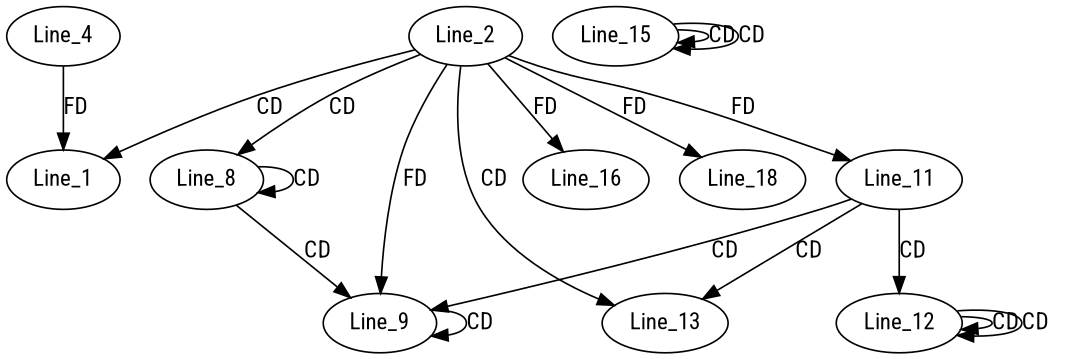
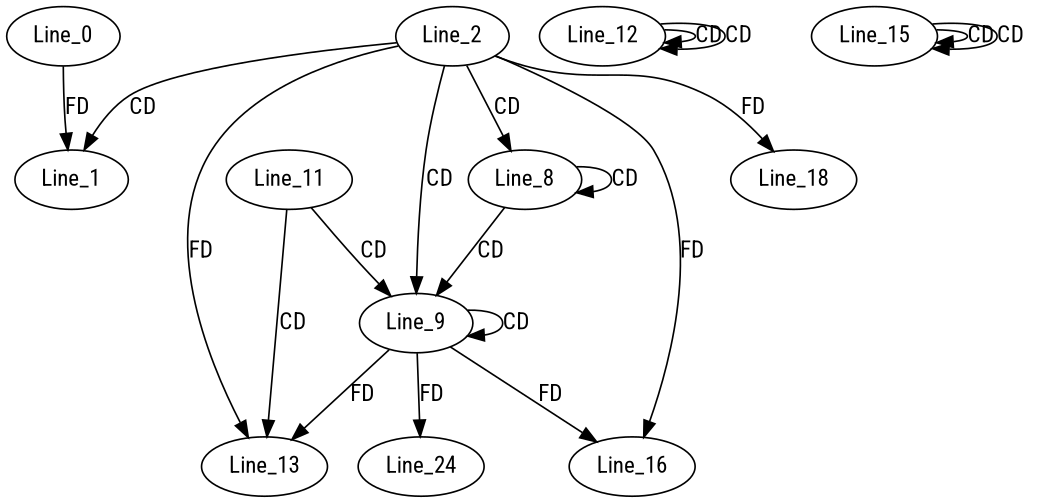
  digraph {
    fontname="Roboto Condensed"
    node [fontname="Roboto Condensed"]
    edge [fontname="Roboto Condensed"]
-   Line_0 [label=Line_4]
+   Line_0
    Line_1
    Line_2
    Line_8
    Line_9
    Line_11
    Line_13
    Line_16
    Line_18
+   Line_24
    Line_12
    Line_15
    Line_0 -> Line_1 [label=FD]
    Line_2 -> Line_1 [label=CD]
    Line_2 -> Line_8 [label=CD]
-   Line_2 -> Line_9 [label=FD]
-   Line_2 -> Line_11 [label=FD]
-   Line_2 -> Line_13 [label=CD]
+   Line_2 -> Line_9 [label=CD]
+   Line_2 -> Line_13 [label=FD]
    Line_2 -> Line_16 [label=FD]
    Line_2 -> Line_18 [label=FD]
    Line_8 -> Line_8 [label=CD]
    Line_8 -> Line_9 [label=CD]
    Line_9 -> Line_9 [label=CD]
+   Line_9 -> Line_13 [label=FD]
+   Line_9 -> Line_16 [label=FD]
+   Line_9 -> Line_24 [label=FD]
    Line_11 -> Line_9 [label=CD]
    Line_11 -> Line_13 [label=CD]
-   Line_11 -> Line_12 [label=CD]
    Line_12 -> Line_12 [label=CD]
    Line_12 -> Line_12 [label=CD]
    Line_15 -> Line_15 [label=CD]
    Line_15 -> Line_15 [label=CD]
  }
